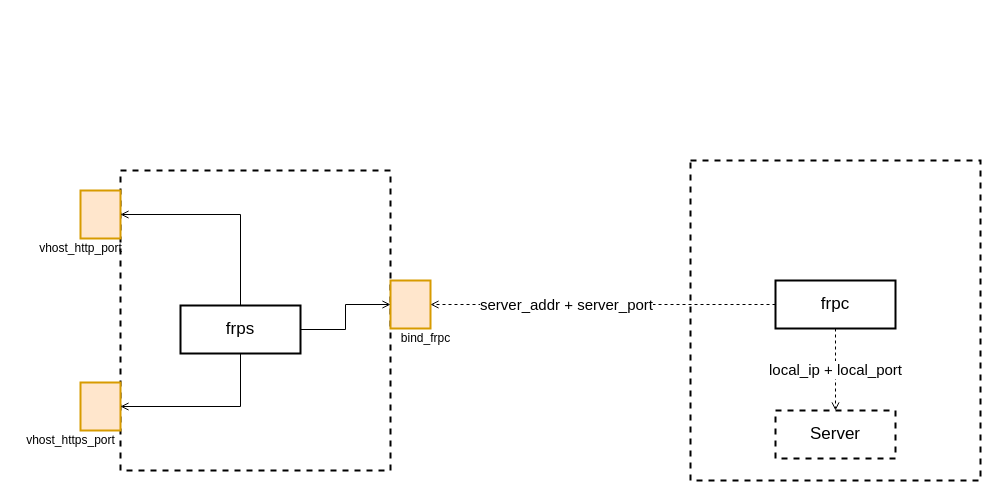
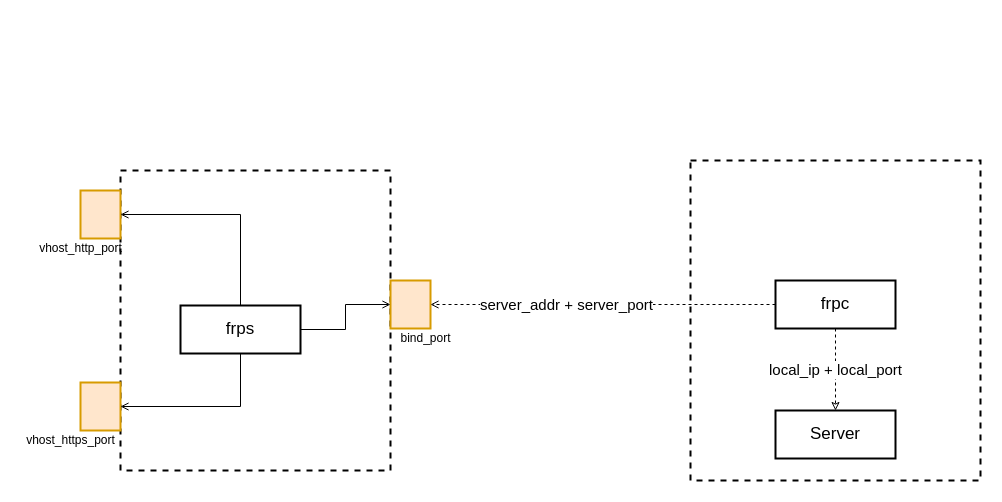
  <mxCell id="0" />
  <mxCell id="1" parent="0" />
  <mxCell id="2" value="" style="rounded=0;whiteSpace=wrap;html=1;fontSize=17;strokeWidth=2;fillColor=none;dashed=1;" vertex="1" parent="1"><mxGeometry x="690" y="160" width="290" height="320" as="geometry" /></mxCell>
  <mxCell id="3" value="" style="rounded=0;whiteSpace=wrap;html=1;fontSize=17;strokeWidth=2;fillColor=none;dashed=1;" vertex="1" parent="1"><mxGeometry x="120" y="170" width="270" height="300" as="geometry" /></mxCell>
  <mxCell id="4" value="" style="rounded=0;whiteSpace=wrap;html=1;fontSize=17;strokeWidth=2;fillColor=#ffe6cc;strokeColor=#d79b00;" vertex="1" parent="1"><mxGeometry x="390" y="280" width="40" height="48" as="geometry" /></mxCell>
- <mxCell id="5" value="local_ip + local_port" style="edgeStyle=orthogonalEdgeStyle;rounded=0;orthogonalLoop=1;jettySize=auto;html=1;exitX=0.5;exitY=1;exitDx=0;exitDy=0;entryX=0.5;entryY=0;entryDx=0;entryDy=0;fontSize=15;endArrow=open;endFill=0;dashed=1;" edge="1" parent="1" source="10" target="8"><mxGeometry relative="1" as="geometry"><mxPoint x="865" y="265" as="sourcePoint" /></mxGeometry></mxCell>
+ <mxCell id="5" value="local_ip + local_port" style="edgeStyle=orthogonalEdgeStyle;rounded=0;orthogonalLoop=1;jettySize=auto;html=1;exitX=0.5;exitY=1;exitDx=0;exitDy=0;entryX=0.5;entryY=0;entryDx=0;entryDy=0;fontSize=15;endArrow=classic;endFill=0;dashed=1;" edge="1" parent="1" source="10" target="8"><mxGeometry relative="1" as="geometry"><mxPoint x="865" y="265" as="sourcePoint" /></mxGeometry></mxCell>
  <mxCell id="6" value="" style="rounded=0;whiteSpace=wrap;html=1;fontSize=17;strokeWidth=2;fillColor=#ffe6cc;strokeColor=#d79b00;" vertex="1" parent="1"><mxGeometry x="80" y="190" width="40" height="48" as="geometry" /></mxCell>
  <mxCell id="7" value="" style="rounded=0;whiteSpace=wrap;html=1;fontSize=17;strokeWidth=2;fillColor=#ffe6cc;strokeColor=#d79b00;" vertex="1" parent="1"><mxGeometry x="80" y="382" width="40" height="48" as="geometry" /></mxCell>
- <mxCell id="8" value="Server" style="rounded=0;whiteSpace=wrap;html=1;fontSize=17;strokeWidth=2;fillColor=#ffffff;dashed=1;" vertex="1" parent="1"><mxGeometry x="775" y="410" width="120" height="48" as="geometry" /></mxCell>
+ <mxCell id="8" value="Server" style="rounded=0;whiteSpace=wrap;html=1;fontSize=17;strokeWidth=2;fillColor=#ffffff;dashed=0;" vertex="1" parent="1"><mxGeometry x="775" y="410" width="120" height="48" as="geometry" /></mxCell>
  <mxCell id="9" value="server_addr + server_port" style="edgeStyle=orthogonalEdgeStyle;rounded=0;orthogonalLoop=1;jettySize=auto;html=1;exitX=0;exitY=0.5;exitDx=0;exitDy=0;entryX=1;entryY=0.5;entryDx=0;entryDy=0;fontSize=15;endArrow=open;endFill=0;dashed=1;" edge="1" parent="1" source="10" target="4"><mxGeometry x="0.212" relative="1" as="geometry"><mxPoint as="offset" /></mxGeometry></mxCell>
  <mxCell id="10" value="frpc" style="rounded=0;whiteSpace=wrap;html=1;fontSize=17;strokeWidth=2;fillColor=#ffffff;" vertex="1" parent="1"><mxGeometry x="775" y="280" width="120" height="48" as="geometry" /></mxCell>
  <mxCell id="11" style="edgeStyle=orthogonalEdgeStyle;rounded=0;orthogonalLoop=1;jettySize=auto;html=1;exitX=0.5;exitY=0;exitDx=0;exitDy=0;entryX=1;entryY=0.5;entryDx=0;entryDy=0;fontSize=15;endArrow=open;endFill=0;" edge="1" parent="1" source="14" target="6"><mxGeometry relative="1" as="geometry" /></mxCell>
  <mxCell id="12" style="edgeStyle=orthogonalEdgeStyle;rounded=0;orthogonalLoop=1;jettySize=auto;html=1;exitX=0.5;exitY=1;exitDx=0;exitDy=0;entryX=1;entryY=0.5;entryDx=0;entryDy=0;fontSize=15;endArrow=open;endFill=0;" edge="1" parent="1" source="14" target="7"><mxGeometry relative="1" as="geometry" /></mxCell>
  <mxCell id="13" style="edgeStyle=orthogonalEdgeStyle;rounded=0;orthogonalLoop=1;jettySize=auto;html=1;exitX=1;exitY=0.5;exitDx=0;exitDy=0;entryX=0;entryY=0.5;entryDx=0;entryDy=0;fontSize=15;endArrow=open;endFill=0;" edge="1" parent="1" source="14" target="4"><mxGeometry relative="1" as="geometry" /></mxCell>
  <mxCell id="14" value="frps" style="rounded=0;whiteSpace=wrap;html=1;fontSize=17;strokeWidth=2;fillColor=#ffffff;" vertex="1" parent="1"><mxGeometry x="180" y="305" width="120" height="48" as="geometry" /></mxCell>
  <mxCell id="15" value="&lt;br&gt;" style="text;html=1;align=center;verticalAlign=middle;resizable=0;points=[];autosize=1;strokeColor=none;fontSize=15;" vertex="1" parent="1"><mxGeometry x="480" y="20" width="20" height="20" as="geometry" /></mxCell>
  <mxCell id="16" value="&lt;span style=&quot;font-size: 12px;&quot;&gt;vhost_http_port&lt;/span&gt;" style="text;html=1;align=center;verticalAlign=middle;resizable=0;points=[];autosize=1;strokeColor=none;fontSize=12;" vertex="1" parent="1"><mxGeometry x="30" y="238" width="100" height="20" as="geometry" /></mxCell>
  <mxCell id="17" value="&lt;span style=&quot;font-size: 12px;&quot;&gt;vhost_https_port&lt;/span&gt;" style="text;html=1;align=center;verticalAlign=middle;resizable=0;points=[];autosize=1;strokeColor=none;fontSize=12;" vertex="1" parent="1"><mxGeometry x="20" y="430" width="100" height="20" as="geometry" /></mxCell>
- <mxCell id="18" value="&lt;span style=&quot;font-size: 12px;&quot;&gt;bind_frpc&lt;/span&gt;" style="text;html=1;align=center;verticalAlign=middle;resizable=0;points=[];autosize=1;strokeColor=none;fontSize=12;" vertex="1" parent="1"><mxGeometry x="390" y="328" width="70" height="20" as="geometry" /></mxCell>
+ <mxCell id="18" value="&lt;span style=&quot;font-size: 12px;&quot;&gt;bind_port&lt;/span&gt;" style="text;html=1;align=center;verticalAlign=middle;resizable=0;points=[];autosize=1;strokeColor=none;fontSize=12;" vertex="1" parent="1"><mxGeometry x="390" y="328" width="70" height="20" as="geometry" /></mxCell>
